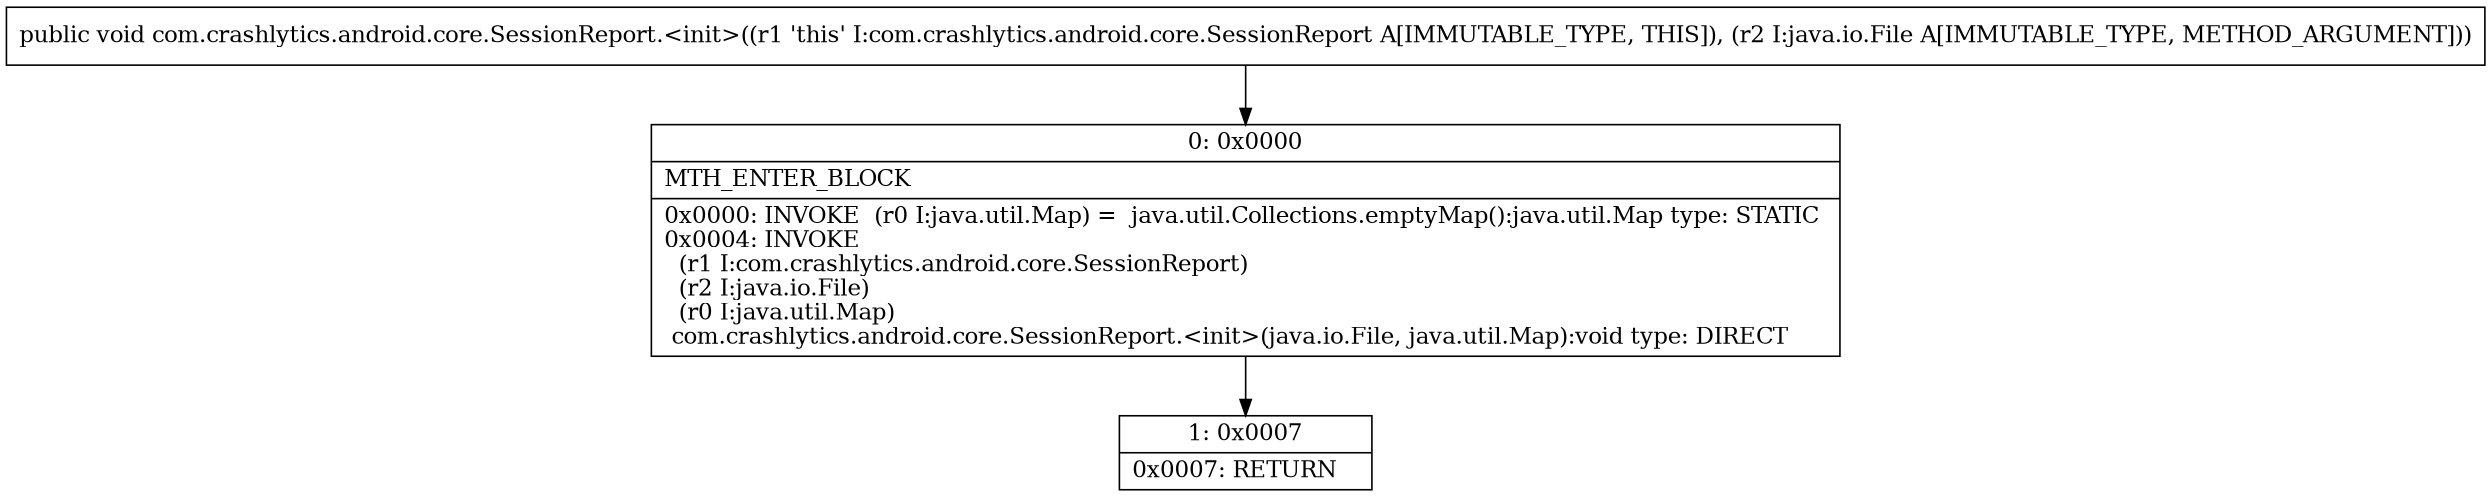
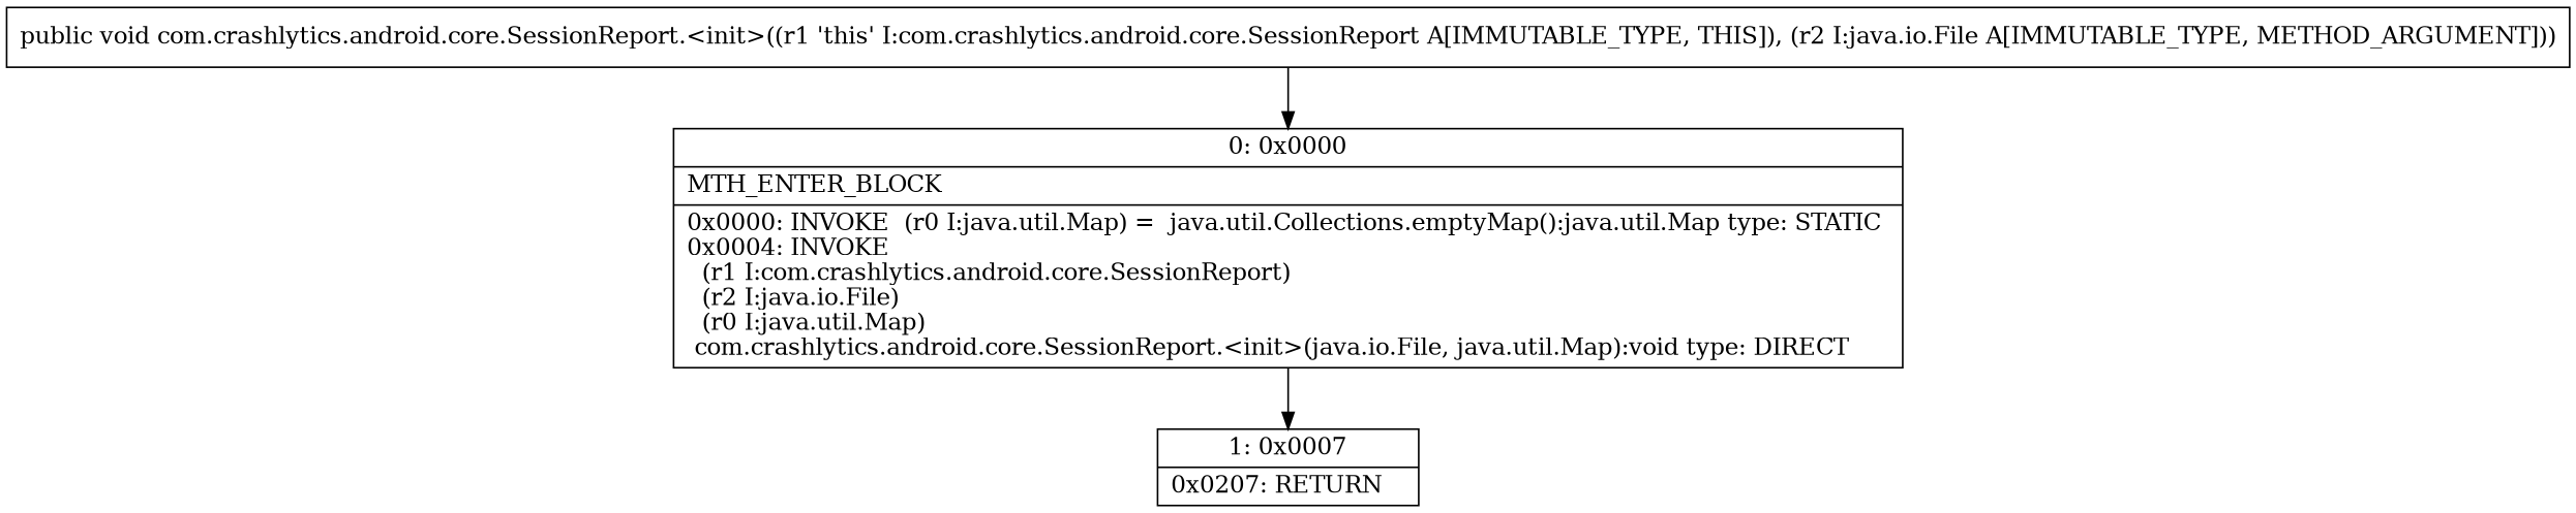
  digraph {
    node [shape=record]
    n1 [label="{0\:\ 0x0000|MTH_ENTER_BLOCK\l|0x0000: INVOKE  (r0 I:java.util.Map) =  java.util.Collections.emptyMap():java.util.Map type: STATIC \l0x0004: INVOKE  \l  (r1 I:com.crashlytics.android.core.SessionReport)\l  (r2 I:java.io.File)\l  (r0 I:java.util.Map)\l com.crashlytics.android.core.SessionReport.\<init\>(java.io.File, java.util.Map):void type: DIRECT \l}"]
-   n2 [label="{1\:\ 0x0007|0x0007: RETURN   \l}"]
+   n2 [label="{1\:\ 0x0007|0x0207: RETURN   \l}"]
    n3 [label="{public void com.crashlytics.android.core.SessionReport.\<init\>((r1 'this' I:com.crashlytics.android.core.SessionReport A[IMMUTABLE_TYPE, THIS]), (r2 I:java.io.File A[IMMUTABLE_TYPE, METHOD_ARGUMENT])) }"]
    n1 -> n2
    n3 -> n1
  }
